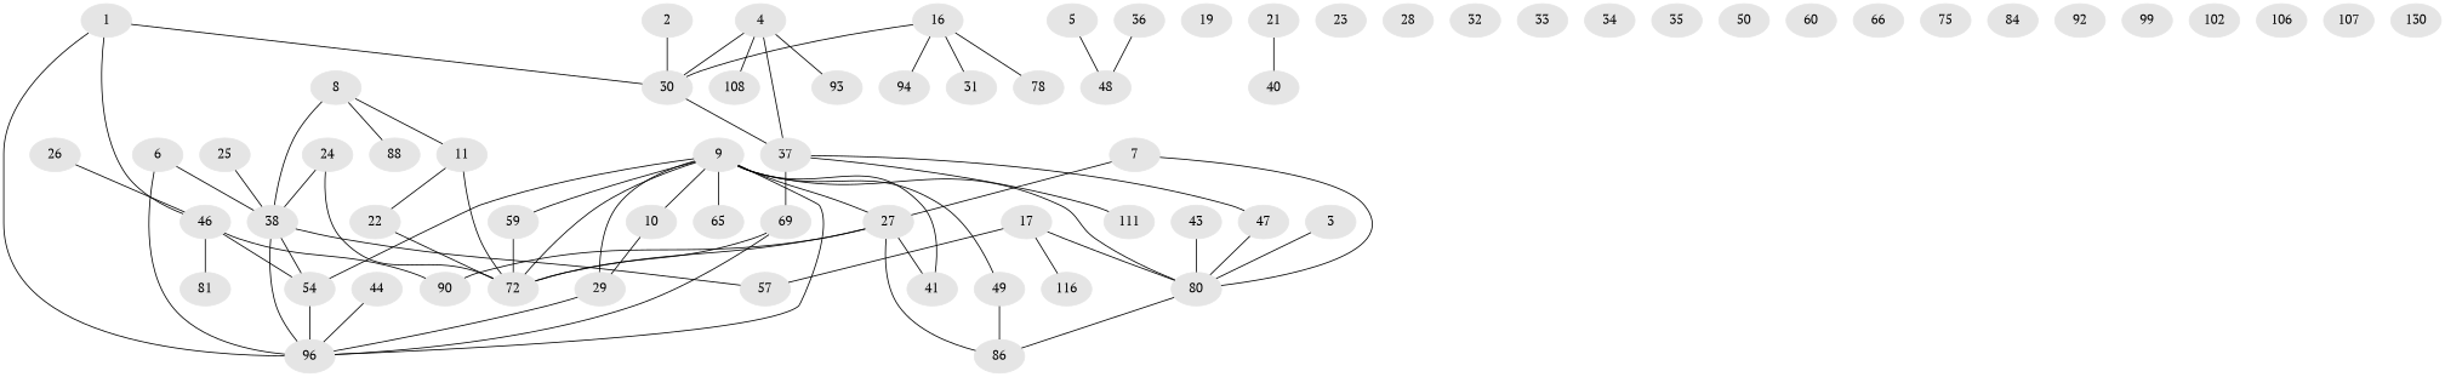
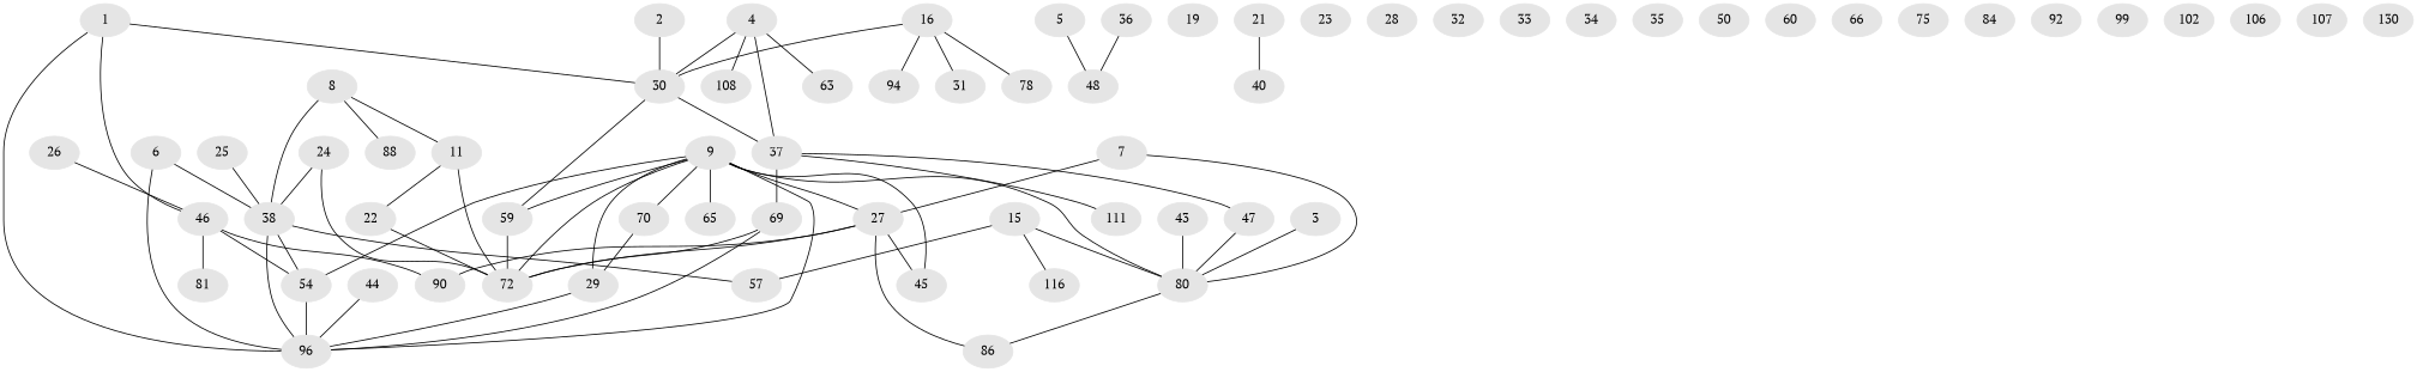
  graph {
    fontname="PT Serif"
    node [color=gray90 fontname="PT Serif" style=filled]
    edge [fontname="PT Serif"]
    1 [super="+39"]
    30 [super="+71"]
    46 [super="+115"]
    96 [super="+119+120"]
    37 [super="+101+117+55"]
    59 [super="+67"]
    54 [super="+61+89"]
    90
    81
    2
    3 [super="+13"]
    80
    86
    4 [super="+15"]
-   63 [label=93]
+   63
    108
    69
    47 [super="+83"]
    111 [super="+123"]
    5 [super="+121+104+87"]
    48
    6 [super="+53"]
    38 [super="+109+125+132"]
    57 [super="+62"]
    7 [super="+135"]
    27 [super="+122+114+42"]
-   45 [super="+112" label=41]
+   45 [super="+112"]
    72 [super="+73+93"]
    8 [super="+56"]
    11 [super="+100+127+52"]
    88
    22
    9 [super="+74+20"]
-   10 [super="+82"]
+   10 [super="+82" label=70]
    29 [super="+41"]
-   49 [super="+64+77"]
    65
    16 [super="+97+18"]
    31
    78
    94
-   17 [super="+58"]
+   17 [super="+58" label=15]
    116 [super="+136+142"]
    19
    21 [super="+76"]
    40
    23
    24 [super="+98"]
    25
    26
    28
    32
    33
    34 [super="+70"]
    35
    36
    43
    44
    50 [super="+85"]
    60
    66
    75
    84
    92
    99
    102
    106
    107
    130
    1 -- 30
    1 -- 46
    1 -- 96
    30 -- 37 [weight=2]
+   30 -- 59
    46 -- 54 [weight=2]
    46 -- 90
    46 -- 81
    37 -- 69
    37 -- 47
    37 -- 111
    59 -- 72
    54 -- 96 [weight=2]
    2 -- 30
    3 -- 80
    80 -- 86
    4 -- 30
    4 -- 37
    4 -- 63
    4 -- 108
    69 -- 96
    69 -- 72
    47 -- 80
    5 -- 48
    6 -- 96
    6 -- 38
    38 -- 96
    38 -- 54
    38 -- 57
    7 -- 80
    7 -- 27
    27 -- 90
    27 -- 86
    27 -- 45
    27 -- 72
    8 -- 38 [weight=2]
    8 -- 11
    8 -- 88
    11 -- 72
    11 -- 22
    22 -- 72
    9 -- 96
    9 -- 59
    9 -- 54
    9 -- 80
    9 -- 27
    9 -- 45
    9 -- 72
    9 -- 10
    9 -- 29
-   9 -- 49
    9 -- 65
    10 -- 29
    29 -- 96
-   49 -- 86
    16 -- 30
    16 -- 31
    16 -- 78
    16 -- 94
    17 -- 80
    17 -- 57
    17 -- 116
    21 -- 40
    24 -- 38
    24 -- 72
    25 -- 38
    26 -- 46
    36 -- 48
    43 -- 80
    44 -- 96
  }
